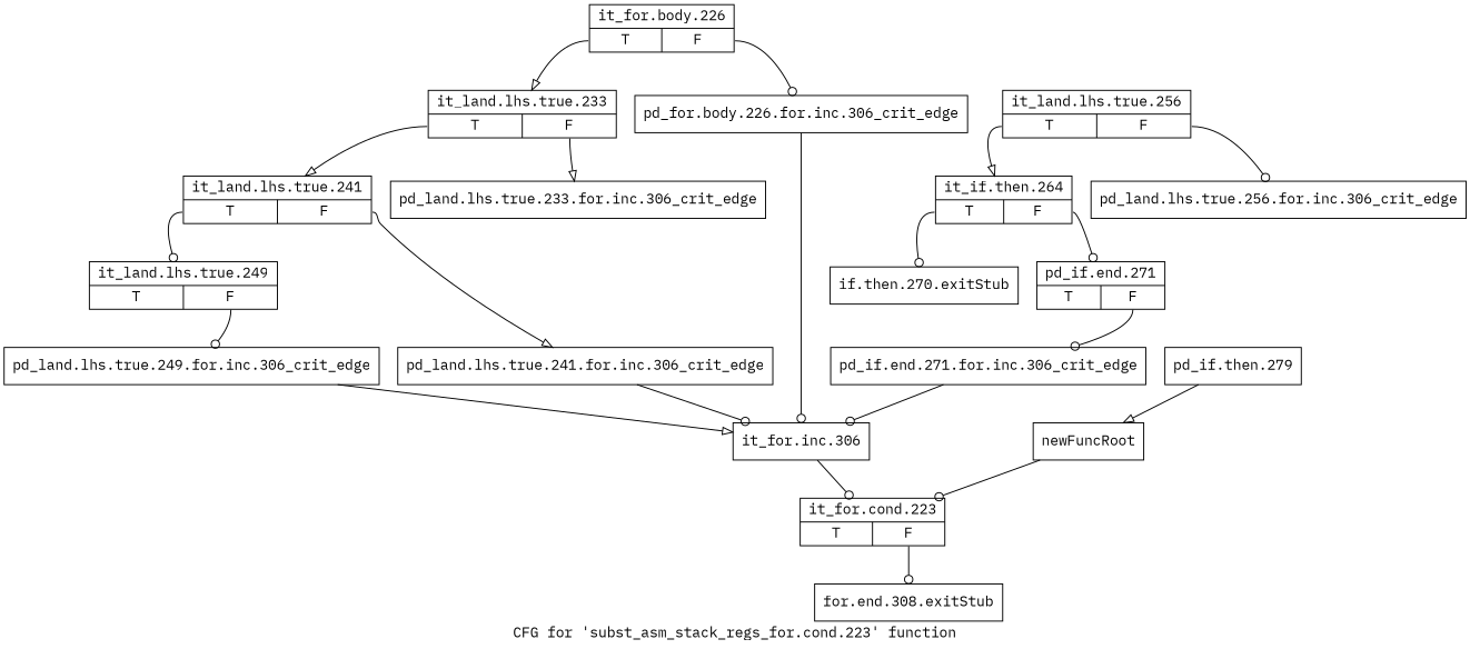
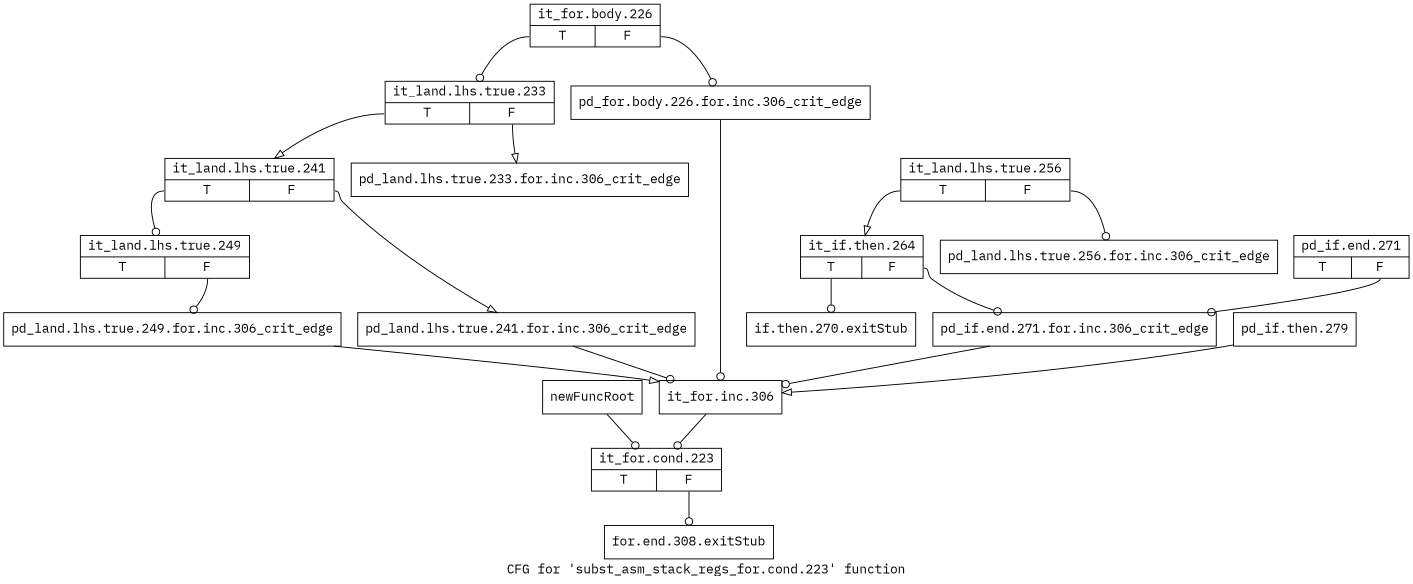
  digraph {
    fontname="IBM Plex Mono"
    label="CFG for 'subst_asm_stack_regs_for.cond.223' function"
    node [fontname="IBM Plex Mono" shape=record]
    edge [arrowhead=odot fontname="IBM Plex Mono" tailport=s1]
    n1 [label="{newFuncRoot}"]
    n2 [label="{it_for.cond.223|{<s0>T|<s1>F}}"]
    n3 [label="{for.end.308.exitStub}"]
    n4 [label="{it_for.body.226|{<s0>T|<s1>F}}"]
    n5 [label="{it_land.lhs.true.233|{<s0>T|<s1>F}}"]
    n6 [label="{pd_for.body.226.for.inc.306_crit_edge}"]
    n7 [label="{if.then.270.exitStub}"]
    n8 [label="{it_land.lhs.true.241|{<s0>T|<s1>F}}"]
    n9 [label="{pd_land.lhs.true.233.for.inc.306_crit_edge}"]
    n10 [label="{it_for.inc.306}"]
    n11 [label="{it_land.lhs.true.249|{<s0>T|<s1>F}}"]
    n12 [label="{pd_land.lhs.true.241.for.inc.306_crit_edge}"]
    n13 [label="{pd_land.lhs.true.249.for.inc.306_crit_edge}"]
    n14 [label="{it_land.lhs.true.256|{<s0>T|<s1>F}}"]
    n15 [label="{it_if.then.264|{<s0>T|<s1>F}}"]
    n16 [label="{pd_land.lhs.true.256.for.inc.306_crit_edge}"]
    n17 [label="{pd_if.end.271|{<s0>T|<s1>F}}"]
    n18 [label="{pd_if.end.271.for.inc.306_crit_edge}"]
    n19 [label="{pd_if.then.279}"]
    n1 -> n2 [tailport=""]
    n2 -> n3
-   n4 -> n5 [arrowhead=onormal tailport=s0]
+   n4 -> n5 [tailport=s0]
    n4 -> n6
    n5 -> n8 [arrowhead=onormal tailport=s0]
    n5 -> n9 [arrowhead=onormal]
    n6 -> n10 [tailport=""]
    n8 -> n11 [tailport=s0]
    n8 -> n12 [arrowhead=onormal]
    n10 -> n2 [tailport=""]
    n11 -> n13
    n12 -> n10 [tailport=""]
    n13 -> n10 [arrowhead=onormal tailport=""]
    n14 -> n15 [arrowhead=onormal tailport=s0]
    n14 -> n16
    n15 -> n7 [tailport=s0]
-   n15 -> n17
+   n15 -> n18
    n17 -> n18
    n18 -> n10 [tailport=""]
-   n19 -> n1 [arrowhead=onormal tailport=""]
+   n19 -> n10 [arrowhead=onormal tailport=""]
  }
